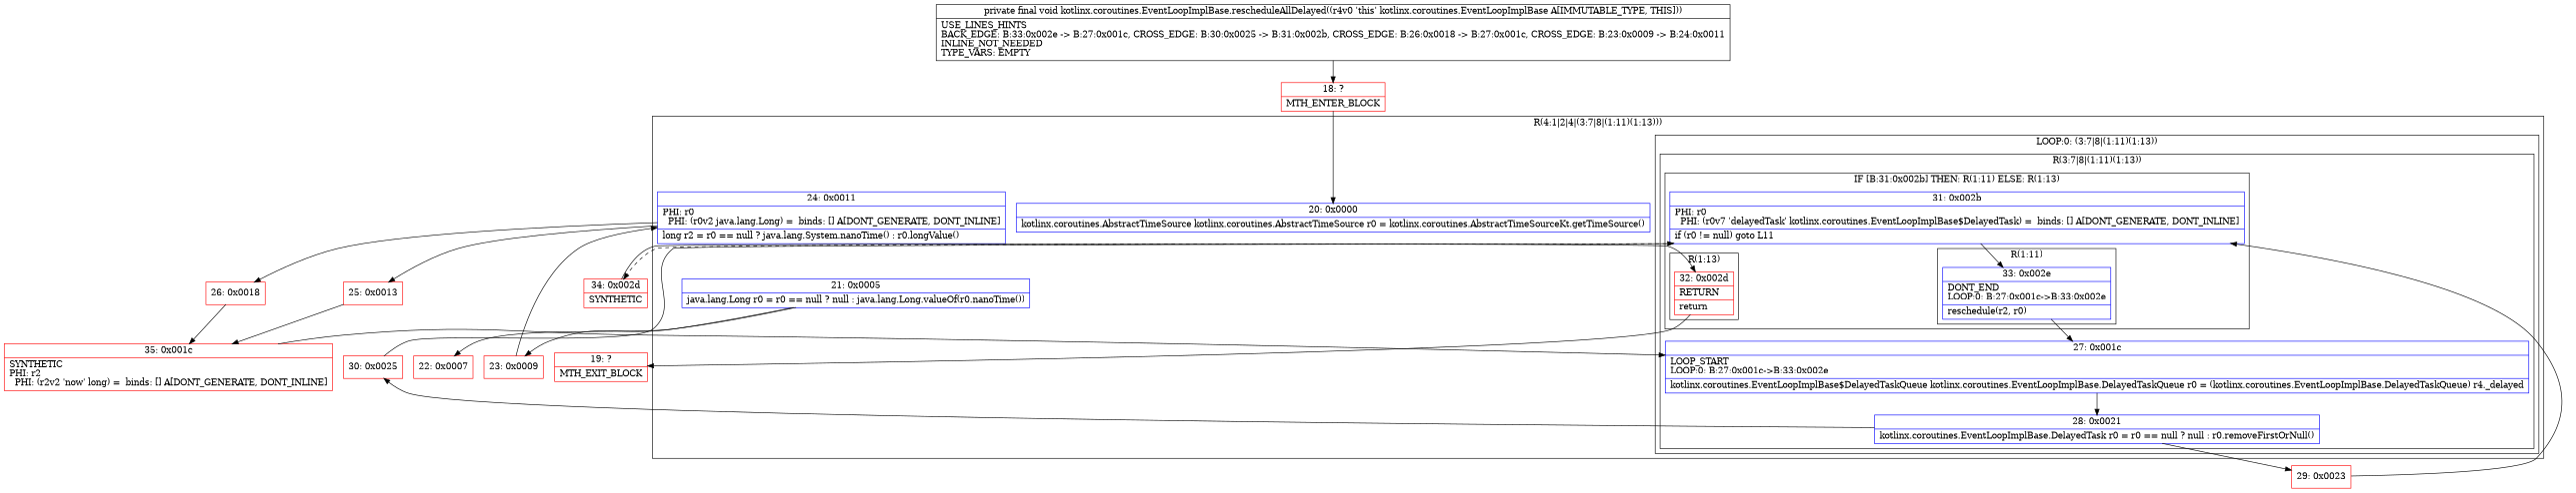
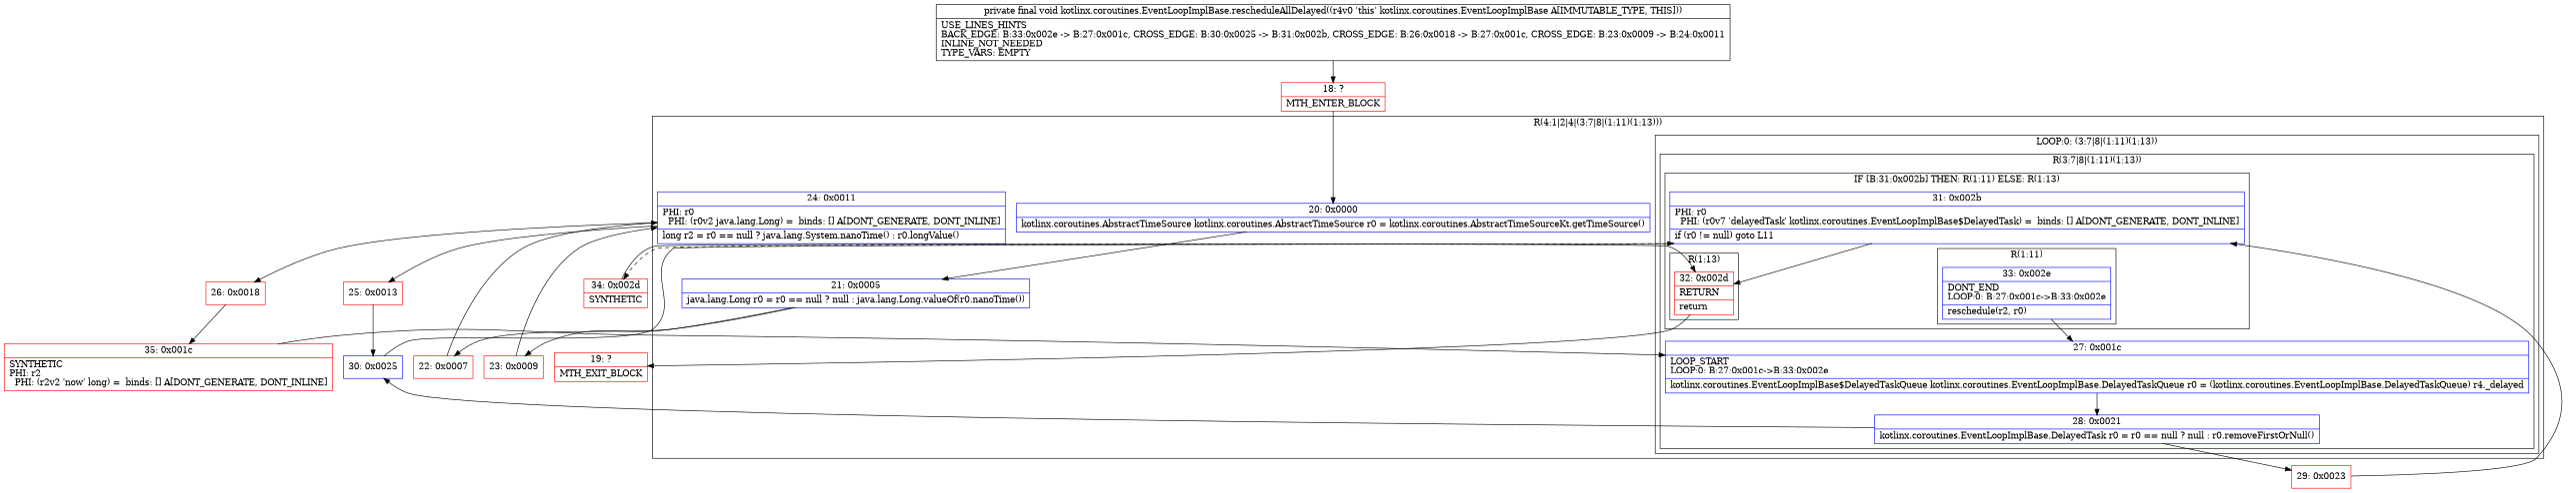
  digraph {
    node [color=red shape=record]
    n1 [color=blue label="{33\:\ 0x002e|DONT_END\lLOOP:0: B:27:0x001c\-\>B:33:0x002e\l|reschedule(r2, r0)\l}"]
    n2 [label="{32\:\ 0x002d|RETURN\l|return\l}"]
    n3 [color=blue label="{31\:\ 0x002b|PHI: r0 \l  PHI: (r0v7 'delayedTask' kotlinx.coroutines.EventLoopImplBase$DelayedTask) =  binds: [] A[DONT_GENERATE, DONT_INLINE]\l|if (r0 != null) goto L11\l}"]
    n4 [color=blue label="{27\:\ 0x001c|LOOP_START\lLOOP:0: B:27:0x001c\-\>B:33:0x002e\l|kotlinx.coroutines.EventLoopImplBase$DelayedTaskQueue kotlinx.coroutines.EventLoopImplBase.DelayedTaskQueue r0 = (kotlinx.coroutines.EventLoopImplBase.DelayedTaskQueue) r4._delayed\l}"]
    n5 [color=blue label="{28\:\ 0x0021|kotlinx.coroutines.EventLoopImplBase.DelayedTask r0 = r0 == null ? null : r0.removeFirstOrNull()\l}"]
    n6 [color=blue label="{20\:\ 0x0000|kotlinx.coroutines.AbstractTimeSource kotlinx.coroutines.AbstractTimeSource r0 = kotlinx.coroutines.AbstractTimeSourceKt.getTimeSource()\l}"]
    n7 [color=blue label="{21\:\ 0x0005|java.lang.Long r0 = r0 == null ? null : java.lang.Long.valueOf(r0.nanoTime())\l}"]
    n8 [color=blue label="{24\:\ 0x0011|PHI: r0 \l  PHI: (r0v2 java.lang.Long) =  binds: [] A[DONT_GENERATE, DONT_INLINE]\l|long r2 = r0 == null ? java.lang.System.nanoTime() : r0.longValue()\l}"]
    n9 [label="{19\:\ ?|MTH_EXIT_BLOCK\l}"]
    n10 [label="{34\:\ 0x002d|SYNTHETIC\l}"]
    n11 [label="{29\:\ 0x0023}"]
-   n12 [label="{30\:\ 0x0025}"]
+   n12 [color=blue label="{30\:\ 0x0025}"]
    n13 [label="{22\:\ 0x0007}"]
    n14 [label="{23\:\ 0x0009}"]
    n15 [label="{25\:\ 0x0013}"]
    n16 [label="{26\:\ 0x0018}"]
    n17 [label="{35\:\ 0x001c|SYNTHETIC\lPHI: r2 \l  PHI: (r2v2 'now' long) =  binds: [] A[DONT_GENERATE, DONT_INLINE]\l}"]
    n18 [label="{18\:\ ?|MTH_ENTER_BLOCK\l}"]
    n19 [label="{private final void kotlinx.coroutines.EventLoopImplBase.rescheduleAllDelayed((r4v0 'this' kotlinx.coroutines.EventLoopImplBase A[IMMUTABLE_TYPE, THIS]))  | USE_LINES_HINTS\lBACK_EDGE: B:33:0x002e \-\> B:27:0x001c, CROSS_EDGE: B:30:0x0025 \-\> B:31:0x002b, CROSS_EDGE: B:26:0x0018 \-\> B:27:0x001c, CROSS_EDGE: B:23:0x0009 \-\> B:24:0x0011\lINLINE_NOT_NEEDED\lTYPE_VARS: EMPTY\l}" color=""]
    subgraph cluster_1 {
      label="R(4:1|2|4|(3:7|8|(1:11)(1:13)))"
      n6
      n7
      n8
      subgraph cluster_2 {
        label="LOOP:0: (3:7|8|(1:11)(1:13))"
        subgraph cluster_3 {
          label="R(3:7|8|(1:11)(1:13))"
          n4
          n5
          subgraph cluster_4 {
            label="IF [B:31:0x002b] THEN: R(1:11) ELSE: R(1:13)"
            n3
            subgraph cluster_5 {
              label="R(1:11)"
              n1
            }
            subgraph cluster_6 {
              label="R(1:13)"
              n2
            }
          }
        }
      }
    }
    n1 -> n4
    n2 -> n9
-   n3 -> n1
+   n3 -> n2
    n3 -> n10 [style=dashed]
    n4 -> n5
    n5 -> n11
    n5 -> n12
+   n6 -> n7
    n7 -> n13
    n7 -> n14
    n8 -> n15
    n8 -> n16
    n10 -> n2
    n11 -> n3
    n12 -> n3
+   n13 -> n8
    n14 -> n8
-   n15 -> n17
+   n15 -> n12
    n16 -> n17
    n17 -> n4
    n18 -> n6
    n19 -> n18
  }
